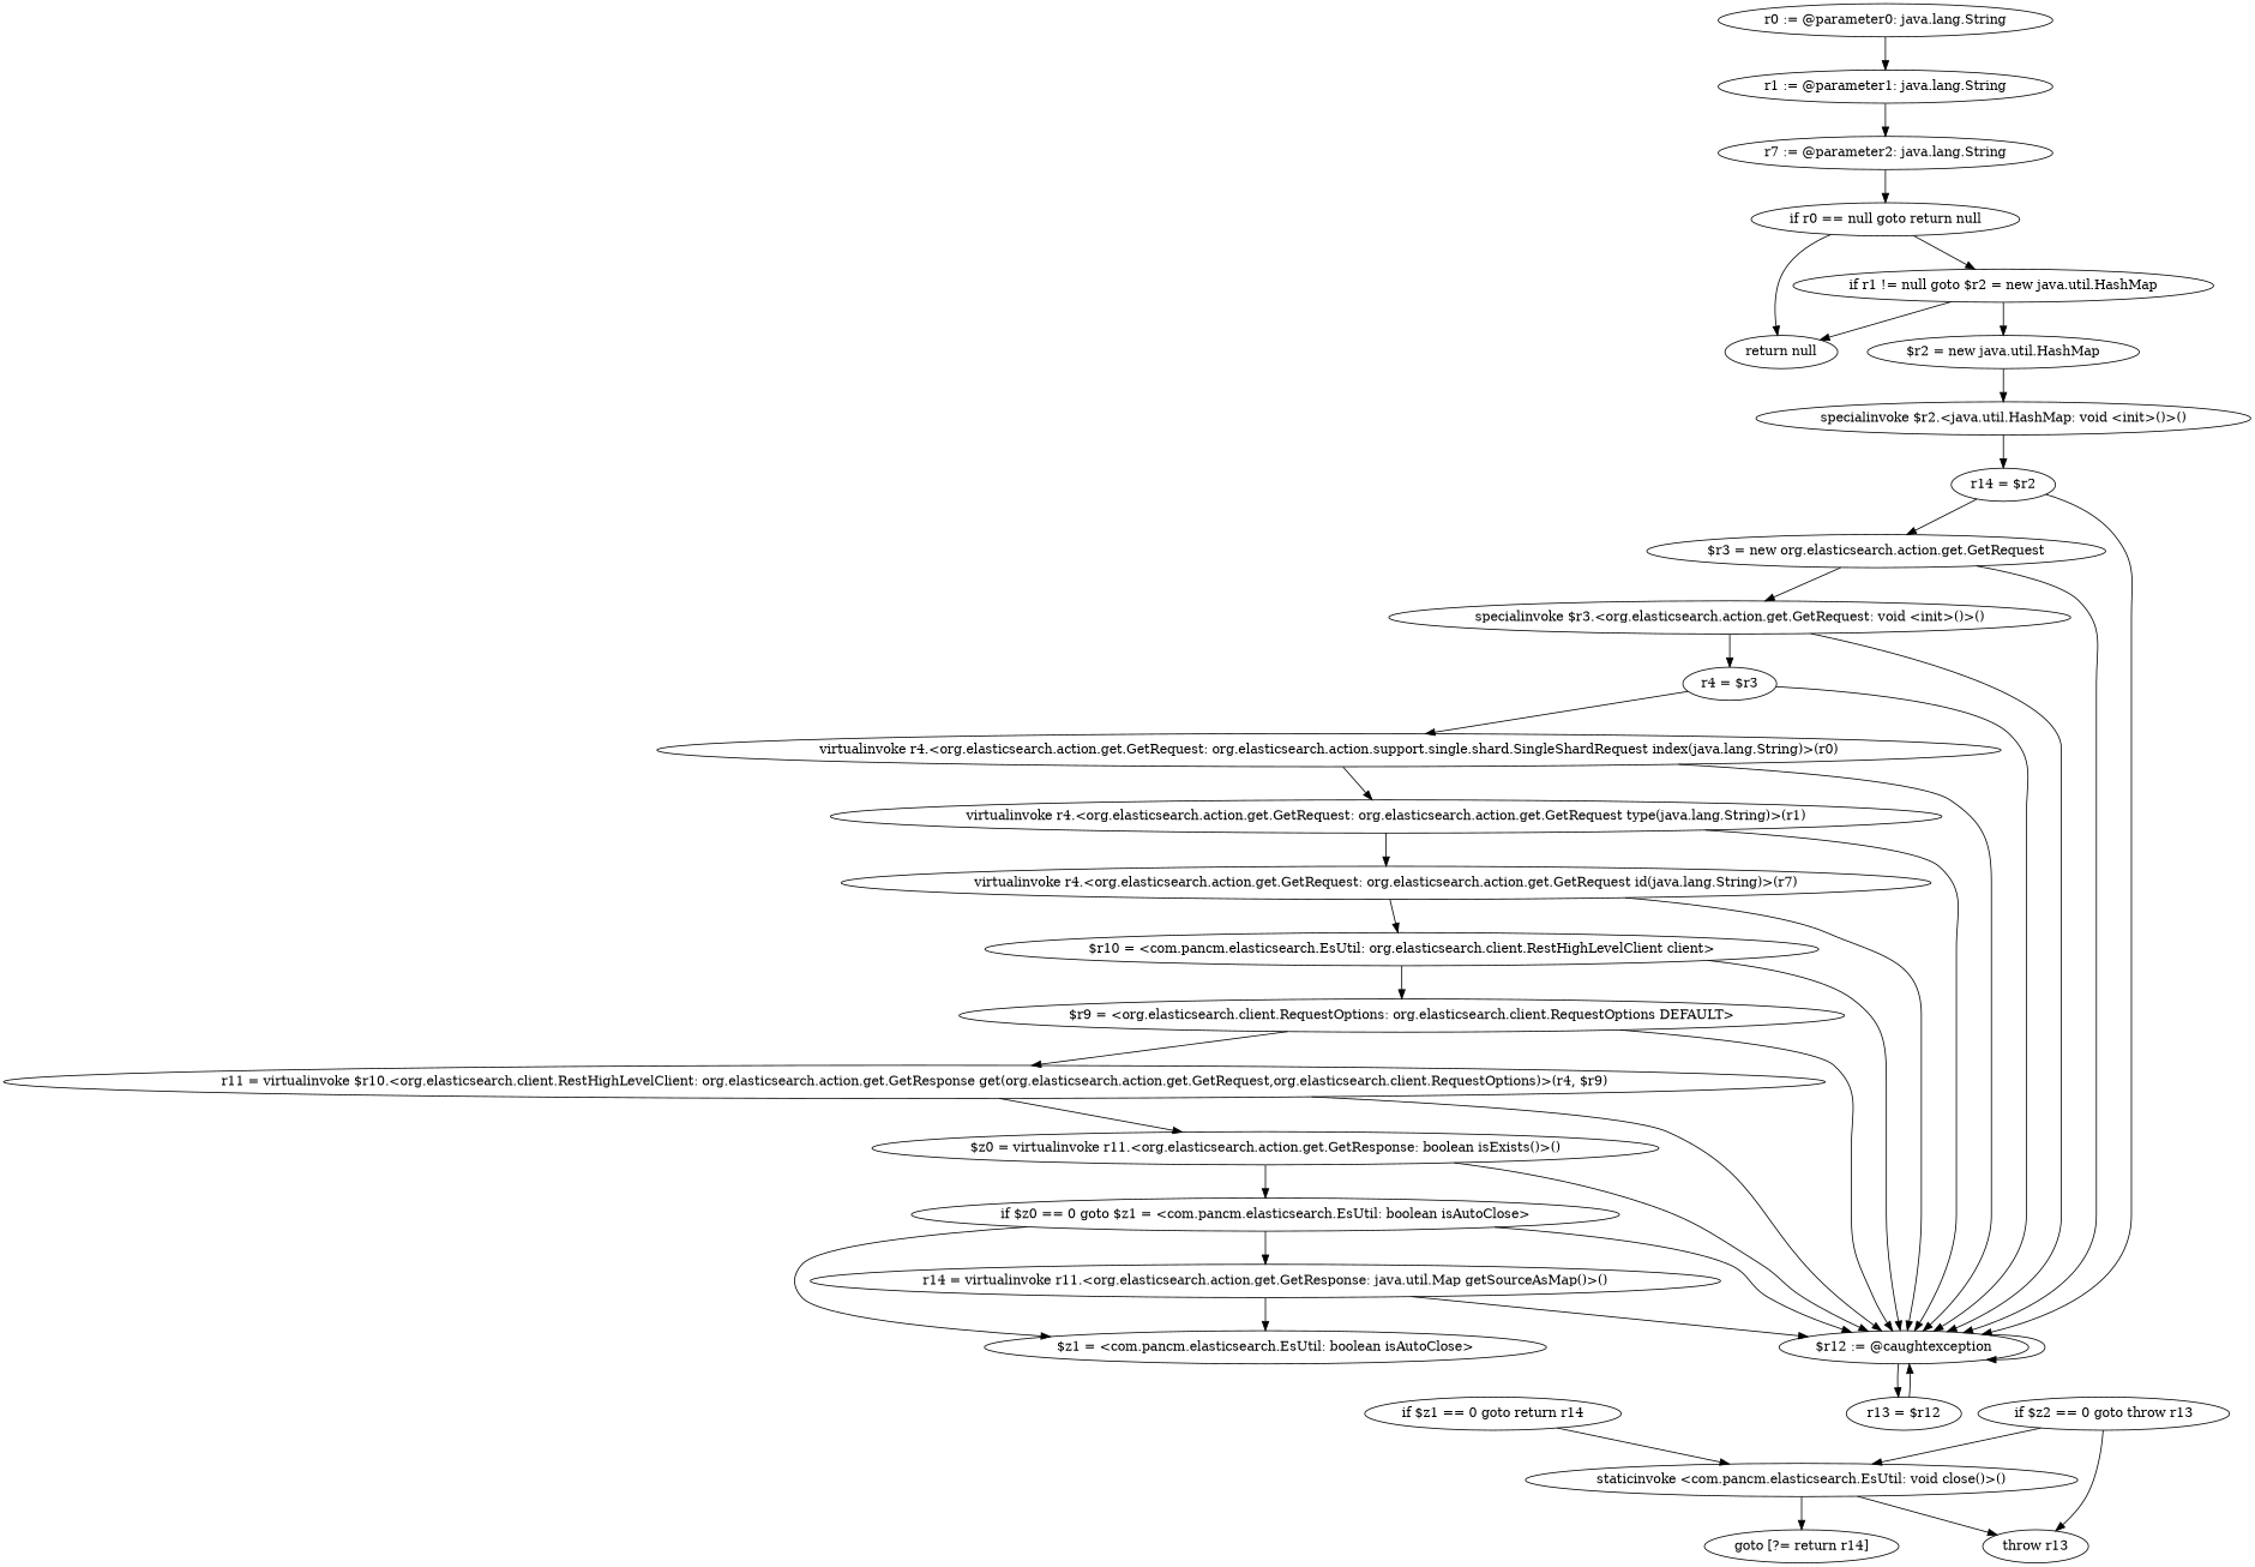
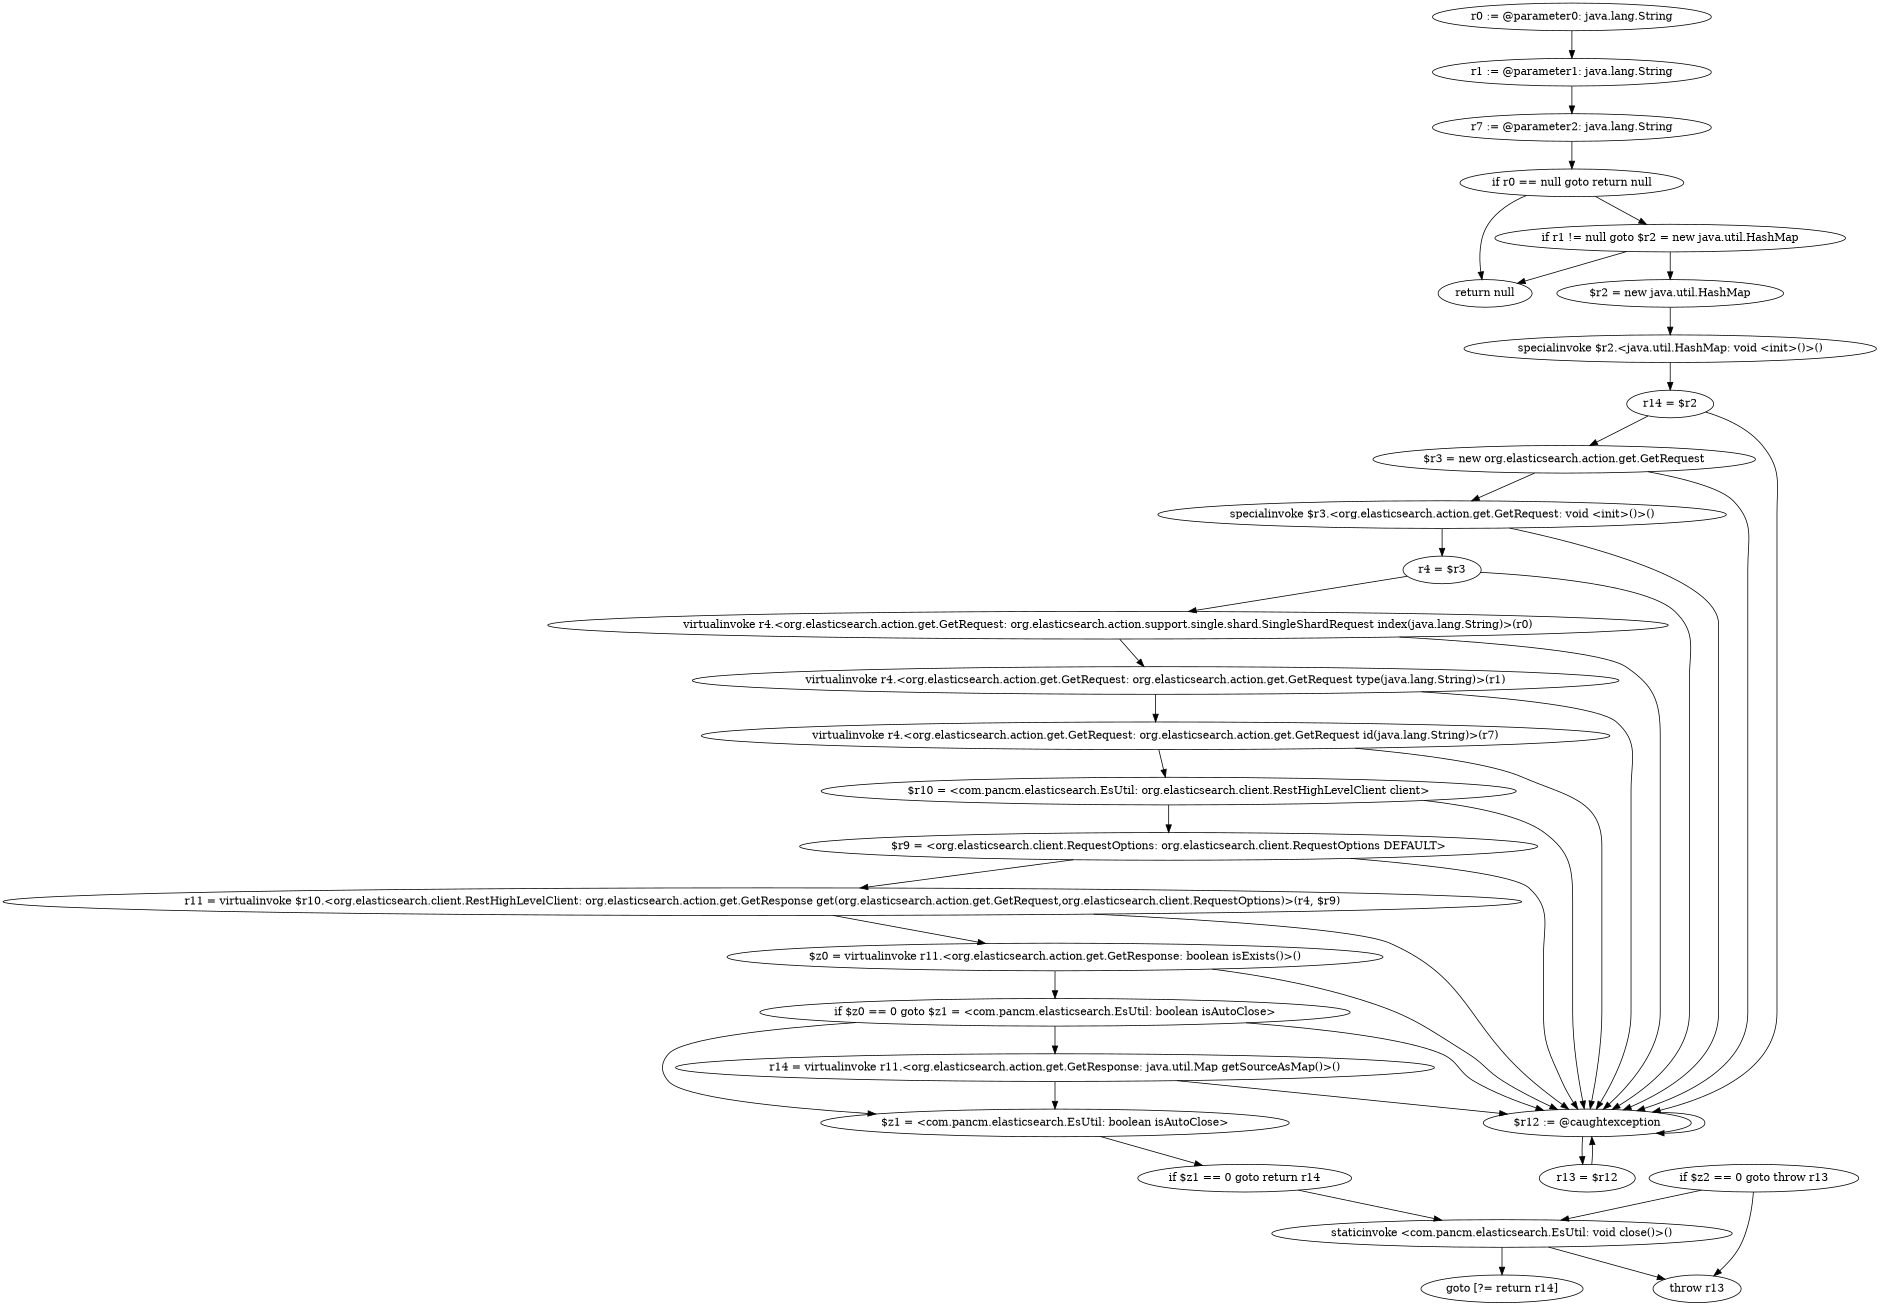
  digraph {
    "r0 := @parameter0: java.lang.String"
    "r1 := @parameter1: java.lang.String"
    "r7 := @parameter2: java.lang.String"
    "if r0 == null goto return null"
    "if r1 != null goto $r2 = new java.util.HashMap"
    "return null"
    "$r2 = new java.util.HashMap"
    "specialinvoke $r2.<java.util.HashMap: void <init>()>()"
    "r14 = $r2"
    "$r3 = new org.elasticsearch.action.get.GetRequest"
    "$r12 := @caughtexception"
    "specialinvoke $r3.<org.elasticsearch.action.get.GetRequest: void <init>()>()"
    "r13 = $r12"
    "r4 = $r3"
    "virtualinvoke r4.<org.elasticsearch.action.get.GetRequest: org.elasticsearch.action.support.single.shard.SingleShardRequest index(java.lang.String)>(r0)"
    "virtualinvoke r4.<org.elasticsearch.action.get.GetRequest: org.elasticsearch.action.get.GetRequest type(java.lang.String)>(r1)"
    "virtualinvoke r4.<org.elasticsearch.action.get.GetRequest: org.elasticsearch.action.get.GetRequest id(java.lang.String)>(r7)"
    "$r10 = <com.pancm.elasticsearch.EsUtil: org.elasticsearch.client.RestHighLevelClient client>"
    "$r9 = <org.elasticsearch.client.RequestOptions: org.elasticsearch.client.RequestOptions DEFAULT>"
    "r11 = virtualinvoke $r10.<org.elasticsearch.client.RestHighLevelClient: org.elasticsearch.action.get.GetResponse get(org.elasticsearch.action.get.GetRequest,org.elasticsearch.client.RequestOptions)>(r4, $r9)"
    "$z0 = virtualinvoke r11.<org.elasticsearch.action.get.GetResponse: boolean isExists()>()"
    "if $z0 == 0 goto $z1 = <com.pancm.elasticsearch.EsUtil: boolean isAutoClose>"
    "r14 = virtualinvoke r11.<org.elasticsearch.action.get.GetResponse: java.util.Map getSourceAsMap()>()"
    "$z1 = <com.pancm.elasticsearch.EsUtil: boolean isAutoClose>"
    "if $z1 == 0 goto return r14"
    "staticinvoke <com.pancm.elasticsearch.EsUtil: void close()>()"
    "goto [?= return r14]"
    "throw r13"
    "if $z2 == 0 goto throw r13"
    "r0 := @parameter0: java.lang.String" -> "r1 := @parameter1: java.lang.String"
    "r1 := @parameter1: java.lang.String" -> "r7 := @parameter2: java.lang.String"
    "r7 := @parameter2: java.lang.String" -> "if r0 == null goto return null"
    "if r0 == null goto return null" -> "if r1 != null goto $r2 = new java.util.HashMap"
    "if r0 == null goto return null" -> "return null"
    "if r1 != null goto $r2 = new java.util.HashMap" -> "return null"
    "if r1 != null goto $r2 = new java.util.HashMap" -> "$r2 = new java.util.HashMap"
    "$r2 = new java.util.HashMap" -> "specialinvoke $r2.<java.util.HashMap: void <init>()>()"
    "specialinvoke $r2.<java.util.HashMap: void <init>()>()" -> "r14 = $r2"
    "r14 = $r2" -> "$r3 = new org.elasticsearch.action.get.GetRequest"
    "r14 = $r2" -> "$r12 := @caughtexception"
    "$r3 = new org.elasticsearch.action.get.GetRequest" -> "$r12 := @caughtexception"
    "$r3 = new org.elasticsearch.action.get.GetRequest" -> "specialinvoke $r3.<org.elasticsearch.action.get.GetRequest: void <init>()>()"
    "$r12 := @caughtexception" -> "$r12 := @caughtexception"
    "$r12 := @caughtexception" -> "r13 = $r12"
    "specialinvoke $r3.<org.elasticsearch.action.get.GetRequest: void <init>()>()" -> "$r12 := @caughtexception"
    "specialinvoke $r3.<org.elasticsearch.action.get.GetRequest: void <init>()>()" -> "r4 = $r3"
    "r13 = $r12" -> "$r12 := @caughtexception"
    "r4 = $r3" -> "$r12 := @caughtexception"
    "r4 = $r3" -> "virtualinvoke r4.<org.elasticsearch.action.get.GetRequest: org.elasticsearch.action.support.single.shard.SingleShardRequest index(java.lang.String)>(r0)"
    "virtualinvoke r4.<org.elasticsearch.action.get.GetRequest: org.elasticsearch.action.support.single.shard.SingleShardRequest index(java.lang.String)>(r0)" -> "$r12 := @caughtexception"
    "virtualinvoke r4.<org.elasticsearch.action.get.GetRequest: org.elasticsearch.action.support.single.shard.SingleShardRequest index(java.lang.String)>(r0)" -> "virtualinvoke r4.<org.elasticsearch.action.get.GetRequest: org.elasticsearch.action.get.GetRequest type(java.lang.String)>(r1)"
    "virtualinvoke r4.<org.elasticsearch.action.get.GetRequest: org.elasticsearch.action.get.GetRequest type(java.lang.String)>(r1)" -> "$r12 := @caughtexception"
    "virtualinvoke r4.<org.elasticsearch.action.get.GetRequest: org.elasticsearch.action.get.GetRequest type(java.lang.String)>(r1)" -> "virtualinvoke r4.<org.elasticsearch.action.get.GetRequest: org.elasticsearch.action.get.GetRequest id(java.lang.String)>(r7)"
    "virtualinvoke r4.<org.elasticsearch.action.get.GetRequest: org.elasticsearch.action.get.GetRequest id(java.lang.String)>(r7)" -> "$r12 := @caughtexception"
    "virtualinvoke r4.<org.elasticsearch.action.get.GetRequest: org.elasticsearch.action.get.GetRequest id(java.lang.String)>(r7)" -> "$r10 = <com.pancm.elasticsearch.EsUtil: org.elasticsearch.client.RestHighLevelClient client>"
    "$r10 = <com.pancm.elasticsearch.EsUtil: org.elasticsearch.client.RestHighLevelClient client>" -> "$r12 := @caughtexception"
    "$r10 = <com.pancm.elasticsearch.EsUtil: org.elasticsearch.client.RestHighLevelClient client>" -> "$r9 = <org.elasticsearch.client.RequestOptions: org.elasticsearch.client.RequestOptions DEFAULT>"
    "$r9 = <org.elasticsearch.client.RequestOptions: org.elasticsearch.client.RequestOptions DEFAULT>" -> "$r12 := @caughtexception"
    "$r9 = <org.elasticsearch.client.RequestOptions: org.elasticsearch.client.RequestOptions DEFAULT>" -> "r11 = virtualinvoke $r10.<org.elasticsearch.client.RestHighLevelClient: org.elasticsearch.action.get.GetResponse get(org.elasticsearch.action.get.GetRequest,org.elasticsearch.client.RequestOptions)>(r4, $r9)"
    "r11 = virtualinvoke $r10.<org.elasticsearch.client.RestHighLevelClient: org.elasticsearch.action.get.GetResponse get(org.elasticsearch.action.get.GetRequest,org.elasticsearch.client.RequestOptions)>(r4, $r9)" -> "$r12 := @caughtexception"
    "r11 = virtualinvoke $r10.<org.elasticsearch.client.RestHighLevelClient: org.elasticsearch.action.get.GetResponse get(org.elasticsearch.action.get.GetRequest,org.elasticsearch.client.RequestOptions)>(r4, $r9)" -> "$z0 = virtualinvoke r11.<org.elasticsearch.action.get.GetResponse: boolean isExists()>()"
    "$z0 = virtualinvoke r11.<org.elasticsearch.action.get.GetResponse: boolean isExists()>()" -> "$r12 := @caughtexception"
    "$z0 = virtualinvoke r11.<org.elasticsearch.action.get.GetResponse: boolean isExists()>()" -> "if $z0 == 0 goto $z1 = <com.pancm.elasticsearch.EsUtil: boolean isAutoClose>"
    "if $z0 == 0 goto $z1 = <com.pancm.elasticsearch.EsUtil: boolean isAutoClose>" -> "$r12 := @caughtexception"
    "if $z0 == 0 goto $z1 = <com.pancm.elasticsearch.EsUtil: boolean isAutoClose>" -> "r14 = virtualinvoke r11.<org.elasticsearch.action.get.GetResponse: java.util.Map getSourceAsMap()>()"
    "if $z0 == 0 goto $z1 = <com.pancm.elasticsearch.EsUtil: boolean isAutoClose>" -> "$z1 = <com.pancm.elasticsearch.EsUtil: boolean isAutoClose>"
    "r14 = virtualinvoke r11.<org.elasticsearch.action.get.GetResponse: java.util.Map getSourceAsMap()>()" -> "$r12 := @caughtexception"
    "r14 = virtualinvoke r11.<org.elasticsearch.action.get.GetResponse: java.util.Map getSourceAsMap()>()" -> "$z1 = <com.pancm.elasticsearch.EsUtil: boolean isAutoClose>"
+   "$z1 = <com.pancm.elasticsearch.EsUtil: boolean isAutoClose>" -> "if $z1 == 0 goto return r14"
    "if $z1 == 0 goto return r14" -> "staticinvoke <com.pancm.elasticsearch.EsUtil: void close()>()"
    "staticinvoke <com.pancm.elasticsearch.EsUtil: void close()>()" -> "goto [?= return r14]"
    "staticinvoke <com.pancm.elasticsearch.EsUtil: void close()>()" -> "throw r13"
    "if $z2 == 0 goto throw r13" -> "staticinvoke <com.pancm.elasticsearch.EsUtil: void close()>()"
    "if $z2 == 0 goto throw r13" -> "throw r13"
  }
